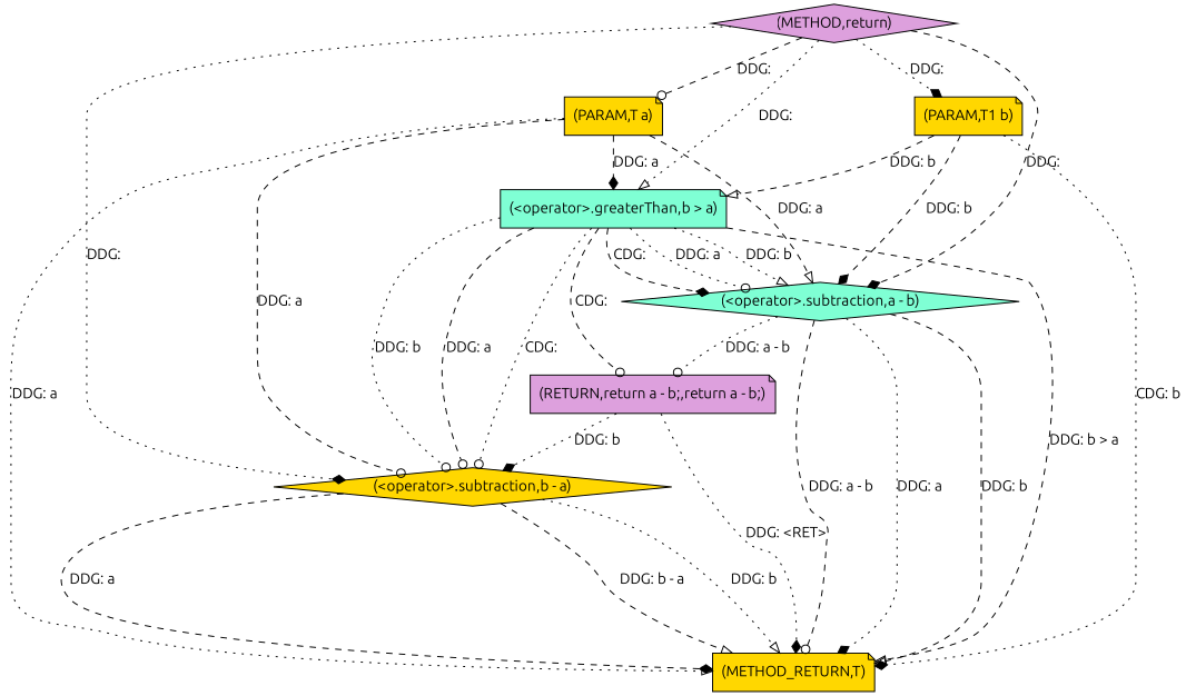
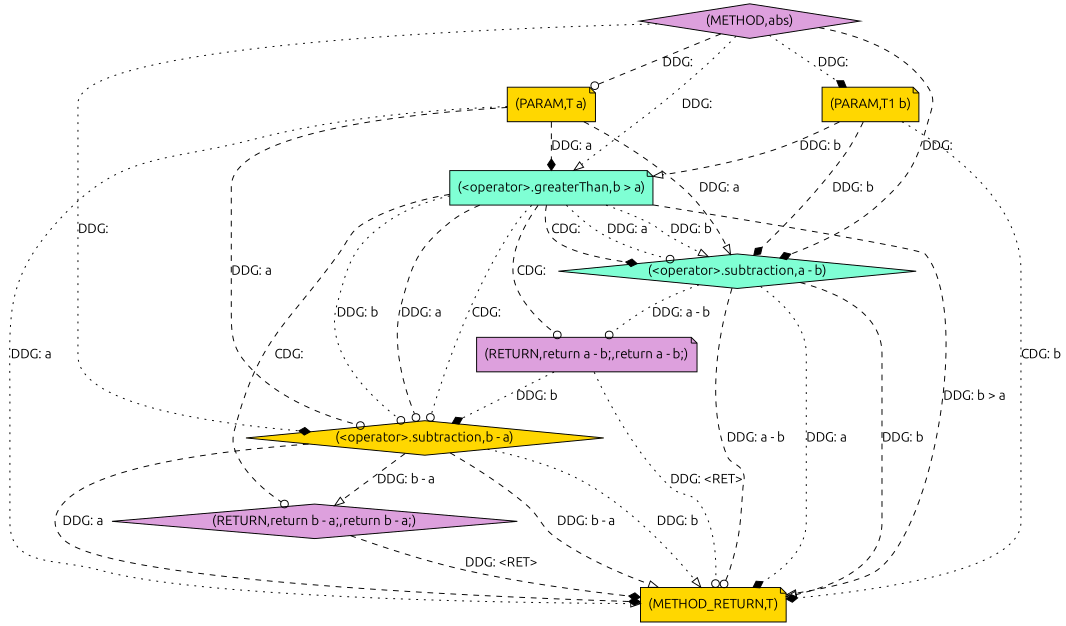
  digraph {
    fontname=Ubuntu
    node [fillcolor=gold fontname=Ubuntu shape=note style=filled]
    edge [arrowhead=odot fontname=Ubuntu style=dashed]
-   n1 [fillcolor=plum label="(METHOD,return)" shape=diamond]
+   n1 [fillcolor=plum label="(METHOD,abs)" shape=diamond]
    n2 [label="(PARAM,T a)"]
    n3 [label="(PARAM,T1 b)"]
    n4 [fillcolor=aquamarine label="(<operator>.greaterThan,b > a)"]
    n5 [fillcolor=aquamarine label="(<operator>.subtraction,a - b)" shape=diamond]
    n6 [label="(<operator>.subtraction,b - a)" shape=diamond]
    n7 [label="(METHOD_RETURN,T)"]
    n8 [fillcolor=plum label="(RETURN,return a - b;,return a - b;)"]
+   n9 [fillcolor=plum label="(RETURN,return b - a;,return b - a;)" shape=diamond]
    n1 -> n2 [label="DDG: "]
    n1 -> n3 [arrowhead=diamond label="DDG: " style=dotted]
    n1 -> n4 [arrowhead=onormal label="DDG: " style=dotted]
    n1 -> n5 [arrowhead=diamond label="DDG: "]
    n1 -> n6 [arrowhead=diamond label="DDG: " style=dotted]
    n2 -> n4 [arrowhead=diamond label="DDG: a"]
    n2 -> n5 [arrowhead=onormal label="DDG: a"]
    n2 -> n6 [label="DDG: a"]
    n2 -> n7 [arrowhead=onormal label="DDG: a" style=dotted]
    n3 -> n4 [arrowhead=onormal label="DDG: b"]
    n3 -> n5 [arrowhead=diamond label="DDG: b"]
    n3 -> n7 [arrowhead=diamond label="CDG: b" style=dotted]
    n4 -> n5 [label="DDG: a" style=dotted]
    n4 -> n5 [arrowhead=onormal label="DDG: b" style=dotted]
    n4 -> n5 [arrowhead=diamond label="CDG: "]
    n4 -> n6 [label="DDG: b" style=dotted]
    n4 -> n6 [label="DDG: a"]
    n4 -> n6 [label="CDG: " style=dotted]
    n4 -> n7 [arrowhead=onormal label="DDG: b > a"]
    n4 -> n8 [label="CDG: "]
+   n4 -> n9 [label="CDG: "]
    n5 -> n7 [arrowhead=diamond label="DDG: a" style=dotted]
    n5 -> n7 [arrowhead=onormal label="DDG: b"]
    n5 -> n7 [label="DDG: a - b"]
    n5 -> n8 [label="DDG: a - b" style=dotted]
    n6 -> n7 [arrowhead=onormal label="DDG: b" style=dotted]
    n6 -> n7 [arrowhead=diamond label="DDG: a"]
    n6 -> n7 [arrowhead=onormal label="DDG: b - a"]
+   n6 -> n9 [arrowhead=onormal label="DDG: b - a"]
    n8 -> n6 [arrowhead=diamond label="DDG: b" style=dotted]
-   n8 -> n7 [arrowhead=diamond label="DDG: <RET>" style=dotted]
+   n8 -> n7 [label="DDG: <RET>" style=dotted]
+   n9 -> n7 [arrowhead=diamond label="DDG: <RET>"]
  }
